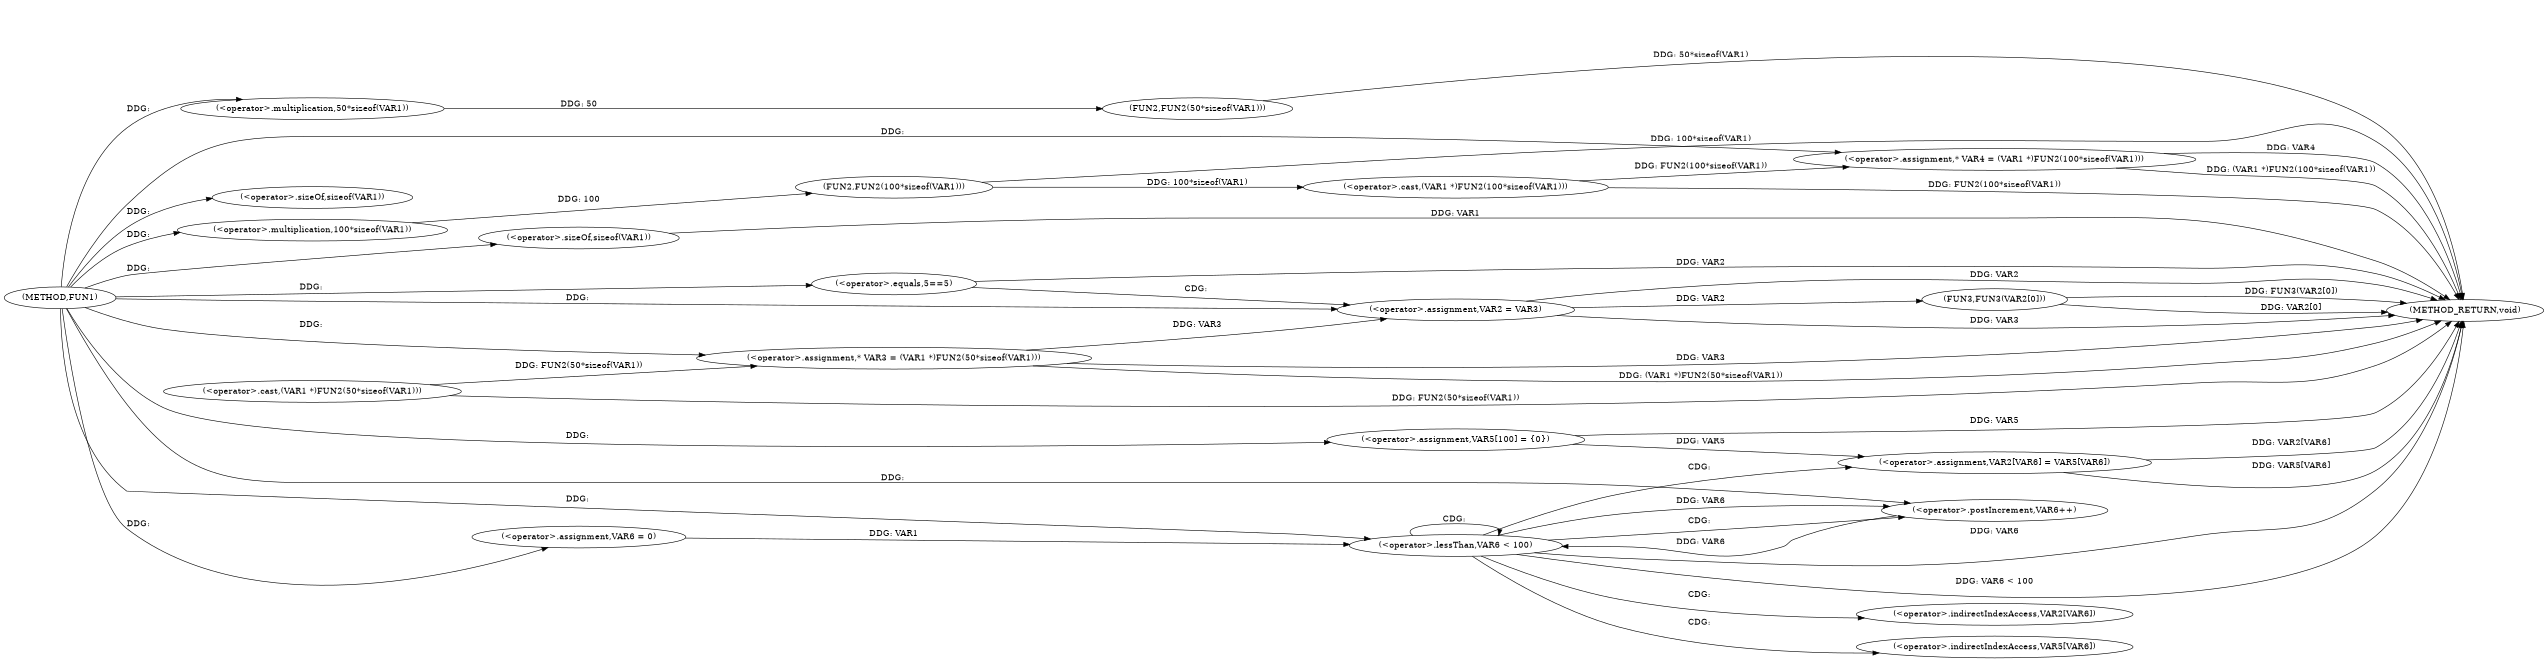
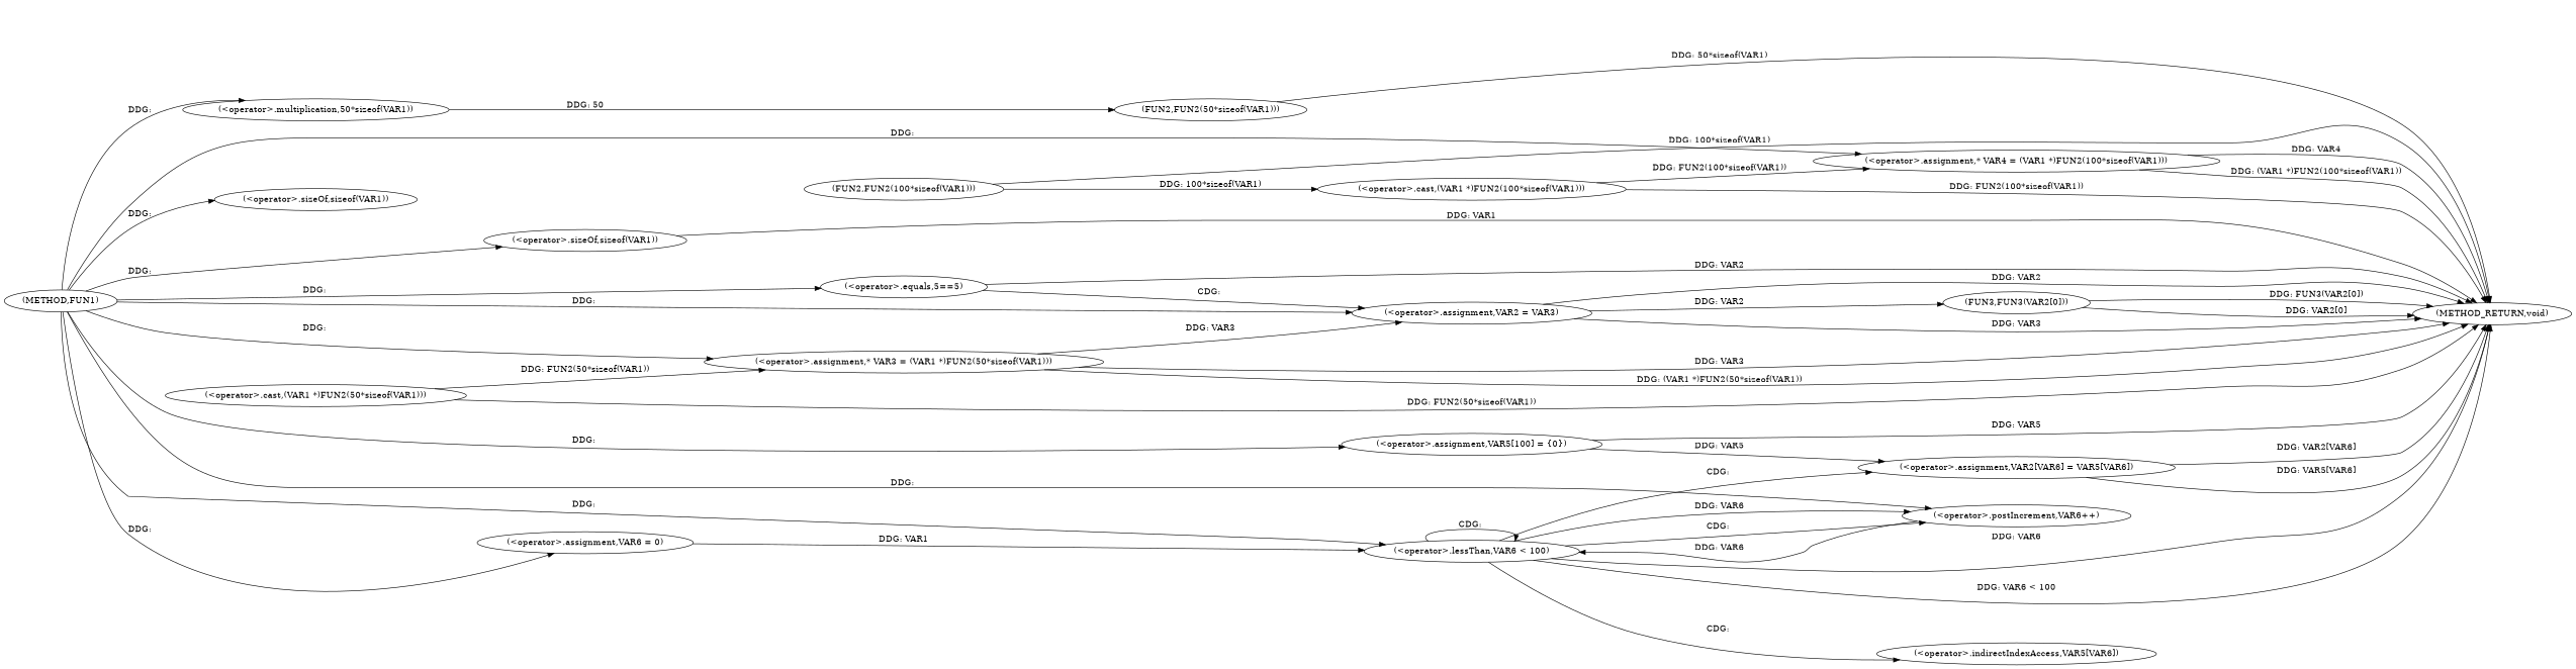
  digraph {
    rankdir=LR
    n1 [label="(METHOD,FUN1)"]
    n2 [label="(<operator>.assignment,* VAR3 = (VAR1 *)FUN2(50*sizeof(VAR1)))"]
    n3 [label="(<operator>.multiplication,50*sizeof(VAR1))"]
    n4 [label="(<operator>.sizeOf,sizeof(VAR1))"]
    n5 [label="(<operator>.assignment,* VAR4 = (VAR1 *)FUN2(100*sizeof(VAR1)))"]
-   n6 [label="(<operator>.multiplication,100*sizeof(VAR1))"]
    n7 [label="(<operator>.sizeOf,sizeof(VAR1))"]
    n8 [label="(<operator>.equals,5==5)"]
    n9 [label="(<operator>.assignment,VAR2 = VAR3)"]
    n10 [label="(<operator>.assignment,VAR5[100] = {0})"]
    n11 [label="(<operator>.assignment,VAR6 = 0)"]
    n12 [label="(<operator>.lessThan,VAR6 < 100)"]
    n13 [label="(<operator>.postIncrement,VAR6++)"]
    n14 [label="(METHOD_RETURN,void)"]
    n15 [label="(FUN2,FUN2(50*sizeof(VAR1)))"]
    n16 [label="(FUN2,FUN2(100*sizeof(VAR1)))"]
    n17 [label="(FUN3,FUN3(VAR2[0]))"]
    n18 [label="(<operator>.assignment,VAR2[VAR6] = VAR5[VAR6])"]
-   n19 [label="(<operator>.indirectIndexAccess,VAR2[VAR6])"]
    n20 [label="(<operator>.indirectIndexAccess,VAR5[VAR6])"]
    n21 [label="(<operator>.cast,(VAR1 *)FUN2(50*sizeof(VAR1)))"]
    n22 [label="(<operator>.cast,(VAR1 *)FUN2(100*sizeof(VAR1)))"]
    n1 -> n2 [label="DDG: "]
    n1 -> n3 [label="DDG: "]
    n1 -> n4 [label="DDG: "]
    n1 -> n5 [label="DDG: "]
-   n1 -> n6 [label="DDG: "]
    n1 -> n7 [label="DDG: "]
    n1 -> n8 [label="DDG: "]
    n1 -> n9 [label="DDG: "]
    n1 -> n10 [label="DDG: "]
    n1 -> n11 [label="DDG: "]
    n1 -> n12 [label="DDG: "]
    n1 -> n13 [label="DDG: "]
    n2 -> n9 [label="DDG: VAR3"]
    n2 -> n14 [label="DDG: VAR3"]
    n2 -> n14 [label="DDG: (VAR1 *)FUN2(50*sizeof(VAR1))"]
    n3 -> n15 [label="DDG: 50"]
    n5 -> n14 [label="DDG: VAR4"]
    n5 -> n14 [label="DDG: (VAR1 *)FUN2(100*sizeof(VAR1))"]
-   n6 -> n16 [label="DDG: 100"]
    n7 -> n14 [label="DDG: VAR1"]
    n8 -> n9 [label="CDG: "]
    n8 -> n14 [label="DDG: VAR2"]
    n9 -> n14 [label="DDG: VAR3"]
    n9 -> n14 [label="DDG: VAR2"]
    n9 -> n17 [label="DDG: VAR2"]
    n10 -> n14 [label="DDG: VAR5"]
    n10 -> n18 [label="DDG: VAR5"]
    n11 -> n12 [label="DDG: VAR1"]
    n12 -> n12 [label="CDG: "]
    n12 -> n13 [label="DDG: VAR6"]
    n12 -> n13 [label="CDG: "]
    n12 -> n14 [label="DDG: VAR6"]
    n12 -> n14 [label="DDG: VAR6 < 100"]
    n12 -> n18 [label="CDG: "]
-   n12 -> n19 [label="CDG: "]
    n12 -> n20 [label="CDG: "]
    n13 -> n12 [label="DDG: VAR6"]
    n15 -> n14 [label="DDG: 50*sizeof(VAR1)"]
    n16 -> n14 [label="DDG: 100*sizeof(VAR1)"]
    n16 -> n22 [label="DDG: 100*sizeof(VAR1)"]
    n17 -> n14 [label="DDG: FUN3(VAR2[0])"]
    n17 -> n14 [label="DDG: VAR2[0]"]
    n18 -> n14 [label="DDG: VAR5[VAR6]"]
    n18 -> n14 [label="DDG: VAR2[VAR6]"]
    n21 -> n2 [label="DDG: FUN2(50*sizeof(VAR1))"]
    n21 -> n14 [label="DDG: FUN2(50*sizeof(VAR1))"]
    n22 -> n5 [label="DDG: FUN2(100*sizeof(VAR1))"]
    n22 -> n14 [label="DDG: FUN2(100*sizeof(VAR1))"]
  }
